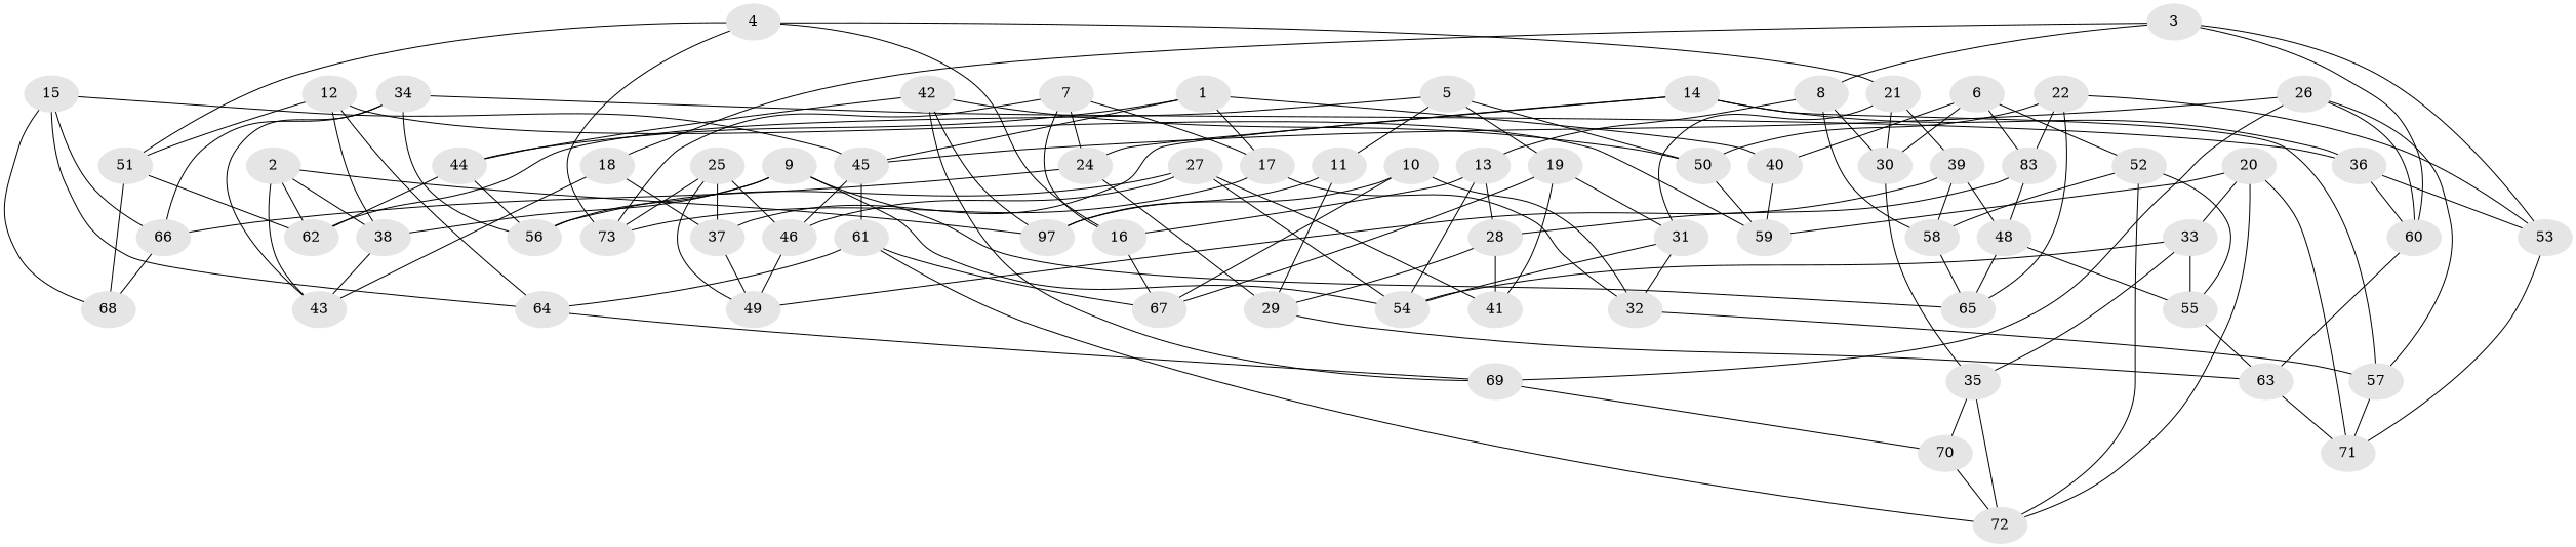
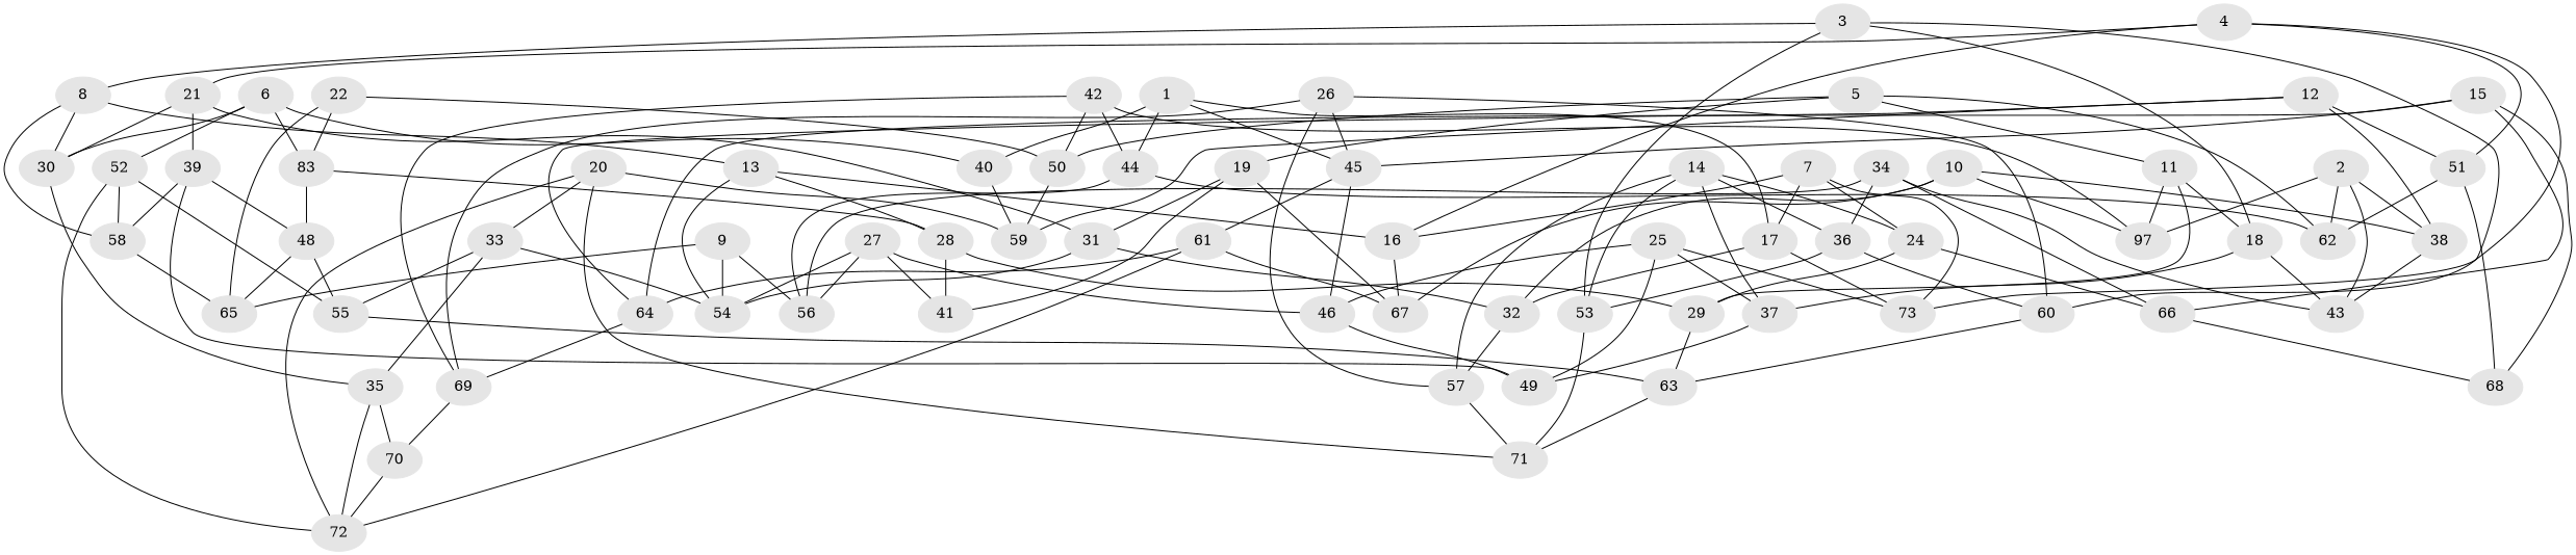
  graph {
    node [color=gray90 style=filled]
    1
    17
    40
    44
    45
    73
    32
    59
    62
    56
    46
    61
    2
    38
    43
    n16 [label=97]
    3
    8
    18
    53
    60
    30
    13
    58
    37
    71
    63
    4
    16
    21
    51
    67
    31
    39
    68
    5
    11
    19
    50
    29
    41
    6
    n43 [label=83]
    52
    28
    48
    35
    55
    72
    7
    24
    66
    54
    65
    9
    10
    57
    12
    64
    69
    14
    36
    49
    15
    20
    33
    70
    22
    25
    26
    27
    34
    42
    1 -- 17
    1 -- 40
    1 -- 44
    1 -- 45
    17 -- 73
    17 -- 32
    40 -- 59
    44 -- 62
    44 -- 56
    45 -- 46
    45 -- 61
    32 -- 57
    46 -- 49
    61 -- 67
    61 -- 72
    61 -- 64
    2 -- 62
    2 -- 38
    2 -- 43
    2 -- n16
    38 -- 43
    3 -- 8
    3 -- 18
    3 -- 53
    3 -- 60
    8 -- 30
    8 -- 13
    8 -- 58
    18 -- 43
    18 -- 37
    53 -- 71
    60 -- 63
    30 -- 35
    13 -- 16
    13 -- 28
    13 -- 54
    58 -- 65
    37 -- 49
    63 -- 71
    4 -- 73
    4 -- 16
    4 -- 21
    4 -- 51
    16 -- 67
    21 -- 30
    21 -- 31
    21 -- 39
    51 -- 62
    51 -- 68
    31 -- 32
    31 -- 54
    39 -- 58
    39 -- 48
    39 -- 49
    5 -- 62
    5 -- 11
    5 -- 19
    5 -- 50
    11 -- n16
+   11 -- 18
    11 -- 29
    19 -- 67
    19 -- 31
    19 -- 41
    50 -- 59
    29 -- 63
    6 -- 40
    6 -- 30
    6 -- n43
    6 -- 52
    n43 -- 28
    n43 -- 48
    52 -- 58
    52 -- 55
    52 -- 72
    28 -- 29
    28 -- 41
    48 -- 55
    48 -- 65
    35 -- 72
    35 -- 70
    55 -- 63
    7 -- 17
    7 -- 73
    7 -- 16
    7 -- 24
    24 -- 29
    24 -- 66
    66 -- 68
    9 -- 56
-   9 -- 38
+   10 -- 38
    9 -- 54
    9 -- 65
    10 -- 32
    10 -- n16
    10 -- 67
    57 -- 71
    12 -- 59
    12 -- 38
    12 -- 51
    12 -- 64
    64 -- 69
    69 -- 70
    14 -- 37
    14 -- 24
    14 -- 57
    14 -- 36
    36 -- 53
    36 -- 60
    15 -- 45
    15 -- 68
    15 -- 66
    15 -- 64
    20 -- 59
    20 -- 71
    20 -- 72
    20 -- 33
    33 -- 35
    33 -- 55
    33 -- 54
    70 -- 72
-   22 -- 53
+   14 -- 53
    22 -- 50
    22 -- n43
    22 -- 65
    25 -- 73
    25 -- 46
    25 -- 37
    25 -- 49
    26 -- 45
    26 -- 60
    26 -- 57
    26 -- 69
    27 -- 56
    27 -- 46
    27 -- 41
    27 -- 54
    34 -- 56
    34 -- 43
    34 -- 66
    34 -- 36
    42 -- 44
    42 -- n16
    42 -- 50
    42 -- 69
  }
